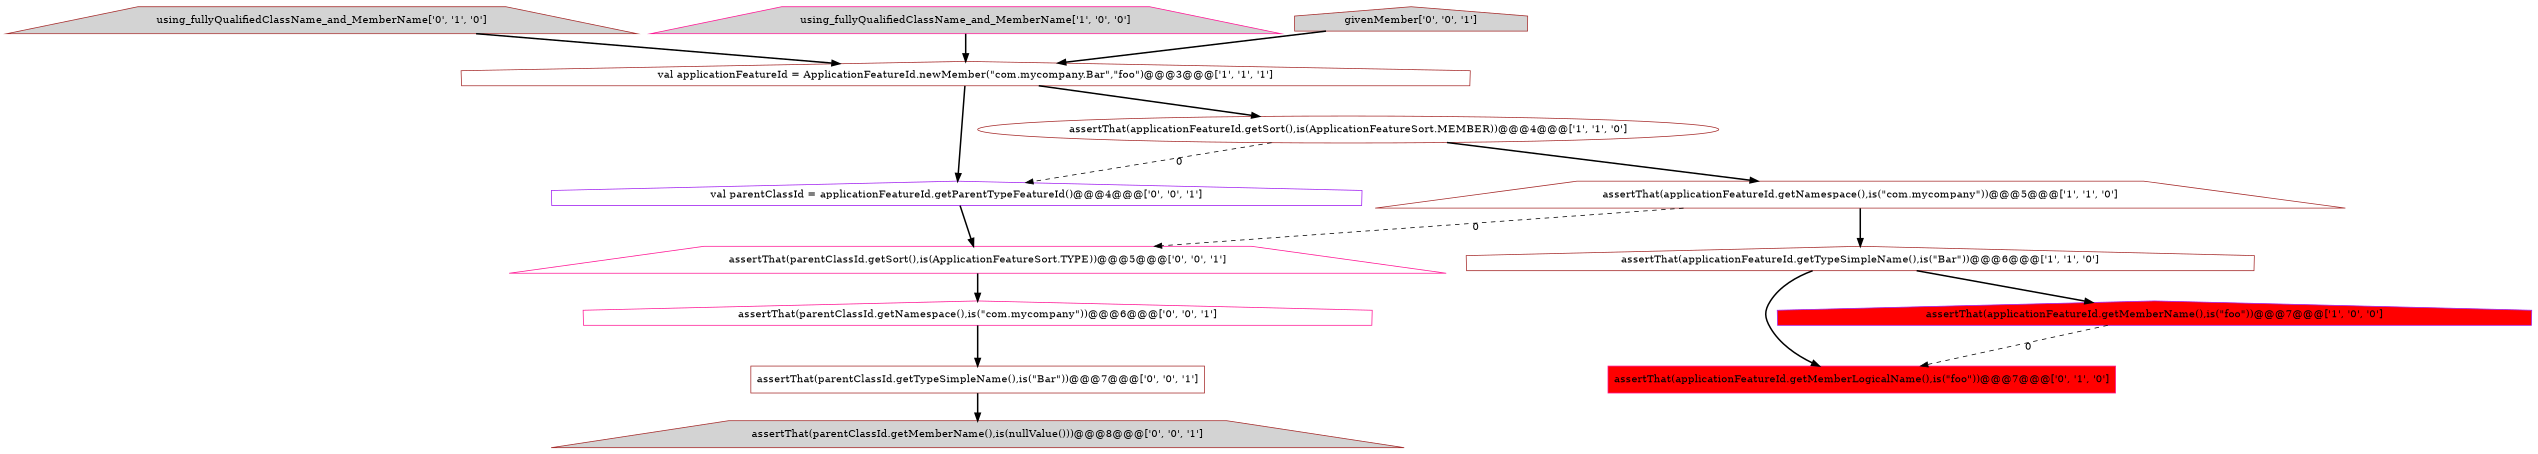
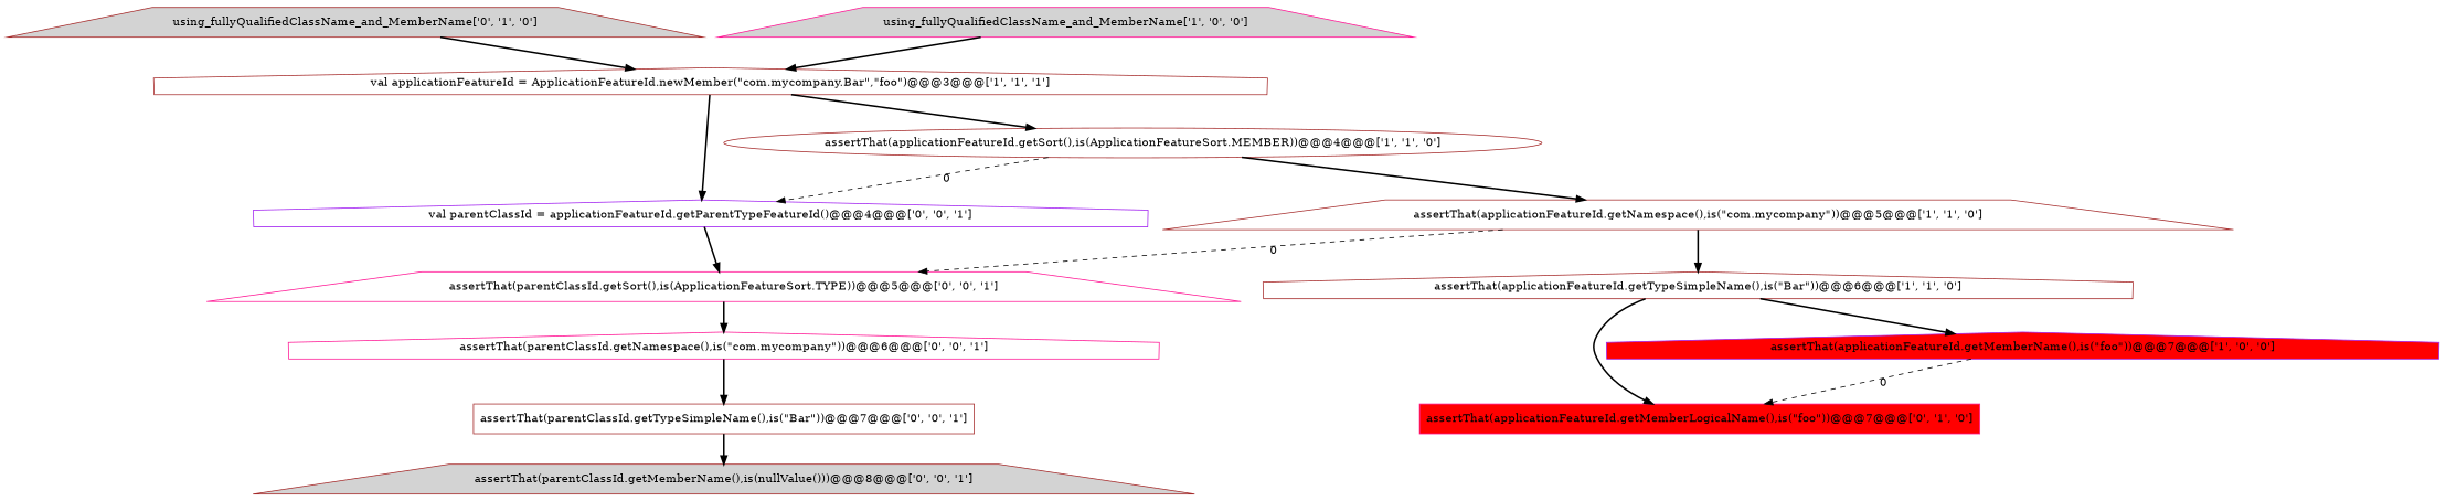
  digraph {
    node [fillcolor=white shape=house style=filled color=brown]
    edge [style=bold]
    n1 [label="assertThat(applicationFeatureId.getNamespace(),is(\"com.mycompany\"))@@@5@@@['1', '1', '0']" shape=trapezium]
    n2 [label="assertThat(parentClassId.getSort(),is(ApplicationFeatureSort.TYPE))@@@5@@@['0', '0', '1']" shape=trapezium color=deeppink]
    n3 [label="assertThat(applicationFeatureId.getTypeSimpleName(),is(\"Bar\"))@@@6@@@['1', '1', '0']"]
    n4 [label="assertThat(parentClassId.getNamespace(),is(\"com.mycompany\"))@@@6@@@['0', '0', '1']" color=deeppink]
    n5 [label="assertThat(parentClassId.getTypeSimpleName(),is(\"Bar\"))@@@7@@@['0', '0', '1']" shape=box]
    n6 [fillcolor=red label="assertThat(applicationFeatureId.getMemberLogicalName(),is(\"foo\"))@@@7@@@['0', '1', '0']" shape=box color=deeppink]
    n7 [fillcolor=lightgray label="using_fullyQualifiedClassName_and_MemberName['0', '1', '0']" shape=trapezium]
    n8 [label="val applicationFeatureId = ApplicationFeatureId.newMember(\"com.mycompany.Bar\",\"foo\")@@@3@@@['1', '1', '1']"]
    n9 [fillcolor=lightgray label="using_fullyQualifiedClassName_and_MemberName['1', '0', '0']" shape=trapezium color=deeppink]
    n10 [fillcolor=lightgray label="assertThat(parentClassId.getMemberName(),is(nullValue()))@@@8@@@['0', '0', '1']" shape=trapezium]
    n11 [label="val parentClassId = applicationFeatureId.getParentTypeFeatureId()@@@4@@@['0', '0', '1']" color=purple]
    n12 [label="assertThat(applicationFeatureId.getSort(),is(ApplicationFeatureSort.MEMBER))@@@4@@@['1', '1', '0']" shape=ellipse]
-   n13 [fillcolor=lightgray label="givenMember['0', '0', '1']"]
    n14 [fillcolor=red label="assertThat(applicationFeatureId.getMemberName(),is(\"foo\"))@@@7@@@['1', '0', '0']" color=purple]
    n1 -> n2 [label=0 style=dashed]
    n1 -> n3
    n2 -> n4
    n3 -> n6
    n3 -> n14
    n4 -> n5
    n5 -> n10
    n7 -> n8
    n8 -> n11
    n8 -> n12
    n9 -> n8
    n11 -> n2
    n12 -> n1
    n12 -> n11 [label=0 style=dashed]
-   n13 -> n8
    n14 -> n6 [label=0 style=dashed]
  }
